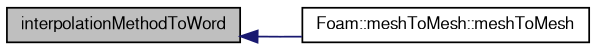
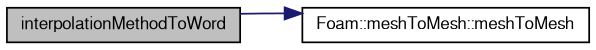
  digraph {
    rankdir=LR
    node [color=black fontname=FreeSans fontsize=10 shape=record]
    n1 [fillcolor=grey75 fontcolor=black height=0.2 label=interpolationMethodToWord style=filled width=0.4]
    n2 [height=0.2 label="Foam::meshToMesh::meshToMesh" width=0.4]
-   n1 -> n2 [color=midnightblue dir=back fontname=FreeSans fontsize=10 labelfontname=FreeSans labelfontsize=10 style=solid]
+   n2 -> n1 [color=midnightblue dir=back fontname=FreeSans fontsize=10 labelfontname=FreeSans labelfontsize=10 style=solid]
  }
